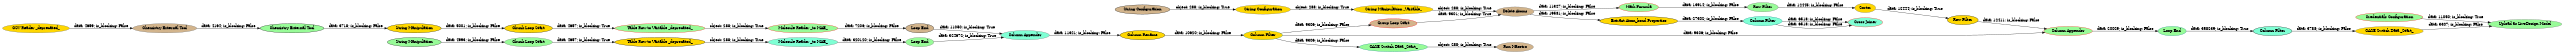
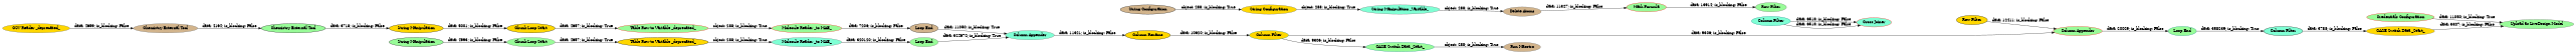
  digraph {
    rankdir=LR
    node [color=gray40 fillcolor=palegreen style=filled]
    n1 [color=black fillcolor=gold label="Row Filter"]
    n2 [color=red label="Column Appender"]
    n3 [color=teal label="Loop End"]
    n4 [color=black fillcolor=aquamarine label="Column Filter"]
    n5 [fillcolor=gold label="CASE Switch Data _Start_"]
    n6 [label="Upload as LiveDesign Model"]
    n7 [fillcolor=gold label="String Configuration"]
-   n8 [fillcolor=gold label="String Manipulation _Variable_"]
+   n8 [fillcolor=aquamarine label="String Manipulation _Variable_"]
    n9 [fillcolor=tan label="Delete Atoms"]
    n10 [color=red label="Table Row to Variable _deprecated_"]
    n11 [color=red label="Molecule Reader _to MAE_"]
    n12 [color=black fillcolor=tan label="Loop End"]
    n13 [fillcolor=gold label="CSV Reader _deprecated_"]
    n14 [fillcolor=tan label="Chemistry External Tool"]
    n15 [color=black label="Chemistry External Tool"]
    n16 [color=black label="String Manipulation"]
    n17 [label="Chunk Loop Start"]
    n18 [color=black fillcolor=gold label="Table Row to Variable _deprecated_"]
-   n19 [color=black fillcolor=gold label="Extract Atom_bond Properties"]
    n20 [color=teal fillcolor=aquamarine label="Column Filter"]
    n21 [color=red fillcolor=aquamarine label="Cross Joiner"]
    n22 [color=black fillcolor=gold label="String Manipulation"]
    n23 [color=black fillcolor=gold label="Chunk Loop Start"]
    n24 [color=red label="Math Formula"]
    n25 [label="Row Filter"]
    n26 [color=teal label="CASE Switch Data _Start_"]
    n27 [fillcolor=tan label="Run Maestro"]
-   n28 [fillcolor=gold label=Sorter]
    n29 [fillcolor=aquamarine label="Molecule Reader _to MAE_"]
    n30 [label="Loop End"]
    n31 [fillcolor=aquamarine label="Column Appender"]
    n32 [color=teal fillcolor=gold label="Column Filter"]
-   n33 [color=red fillcolor=tan label="Group Loop Start"]
    n34 [color=black fillcolor=gold label="Column Rename"]
    n35 [color=red label="Credentials Configuration"]
    n36 [color=black fillcolor=tan label="String Configuration"]
    n1 -> n2 [label="data: 12411; is_blocking: False"]
    n2 -> n3 [label="data: 20029; is_blocking: False"]
    n3 -> n4 [label="data: 358239; is_blocking: True"]
    n4 -> n5 [label="data: 3788; is_blocking: False"]
    n5 -> n6 [label="data: 3307; is_blocking: False"]
    n7 -> n8 [label="object: 288; is_blocking: True"]
    n8 -> n9 [label="object: 288; is_blocking: True"]
-   n9 -> n19 [label="data: 19581; is_blocking: False"]
    n9 -> n24 [label="data: 11327; is_blocking: False"]
    n10 -> n11 [label="object: 288; is_blocking: True"]
    n11 -> n12 [label="data: 7206; is_blocking: False"]
    n12 -> n31 [label="data: 11050; is_blocking: True"]
    n13 -> n14 [label="data: 4659; is_blocking: False"]
    n14 -> n15 [label="data: 4164; is_blocking: False"]
    n15 -> n22 [label="data: 3718; is_blocking: False"]
    n16 -> n17 [label="data: 4993; is_blocking: False"]
    n17 -> n18 [label="data: 4657; is_blocking: True"]
    n18 -> n29 [label="object: 288; is_blocking: True"]
-   n19 -> n20 [label="data: 27302; is_blocking: False"]
    n20 -> n21 [label="data: 6518; is_blocking: False"]
    n20 -> n21 [label="data: 6518; is_blocking: False"]
    n22 -> n23 [label="data: 5001; is_blocking: False"]
    n23 -> n10 [label="data: 4657; is_blocking: True"]
    n24 -> n25 [label="data: 13914; is_blocking: False"]
-   n25 -> n28 [label="data: 12445; is_blocking: False"]
    n26 -> n27 [label="object: 288; is_blocking: True"]
-   n28 -> n1 [label="data: 12444; is_blocking: True"]
    n29 -> n30 [label="data: 320120; is_blocking: False"]
    n30 -> n31 [label="data: 324672; is_blocking: True"]
    n31 -> n34 [label="data: 11321; is_blocking: False"]
    n32 -> n2 [label="data: 9306; is_blocking: False"]
    n32 -> n26 [label="data: 9306; is_blocking: False"]
-   n32 -> n33 [label="data: 9306; is_blocking: False"]
-   n33 -> n9 [label="data: 9301; is_blocking: True"]
    n34 -> n32 [label="data: 10620; is_blocking: False"]
    n35 -> n6 [label="data: 11050; is_blocking: True"]
    n36 -> n7 [label="object: 288; is_blocking: True"]
  }
